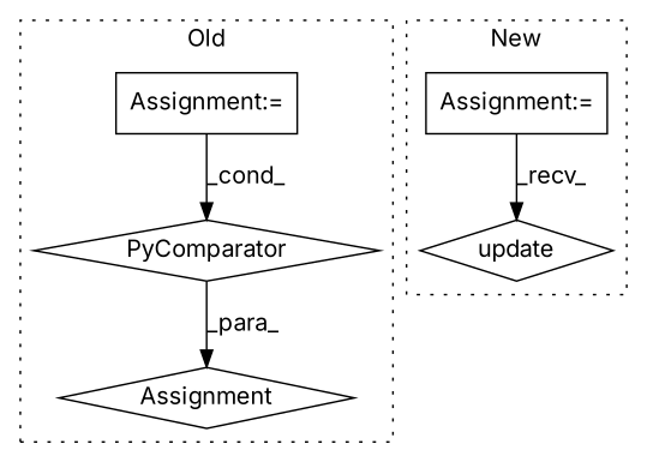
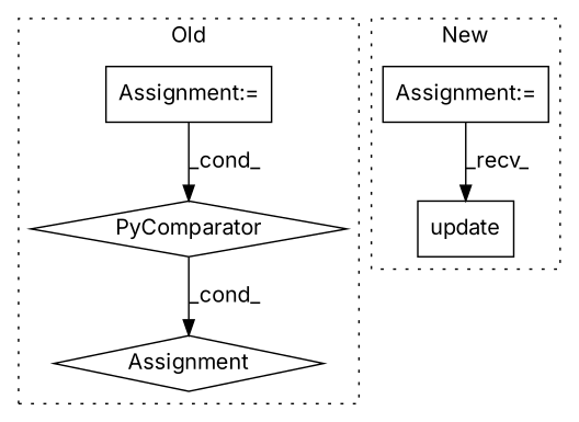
  digraph {
    fontname=Inter
    node [a=7 fontname=Inter l=52 s=3748 shape=box]
    edge [fontname=Inter]
    n1 [a=113 label=PyComparator shape=diamond]
    n2 [label="Assignment:="]
    n3 [a=109 l=141 label=Assignment s=3667 shape=diamond]
-   n4 [a=32 l="7,1" label=update s="3935,3955" shape=diamond]
+   n4 [a=32 l="7,1" label=update s="3935,3955"]
    n5 [l=1 label="Assignment:=" s=3854]
    subgraph cluster_1 {
      label=Old
      style=dotted
      n1
      n2
      n3
    }
    subgraph cluster_2 {
      label=New
      style=dotted
      n4
      n5
    }
-   n1 -> n3 [label=_para_]
+   n1 -> n3 [label=_cond_]
    n2 -> n1 [label=_cond_]
    n5 -> n4 [label=_recv_]
  }
